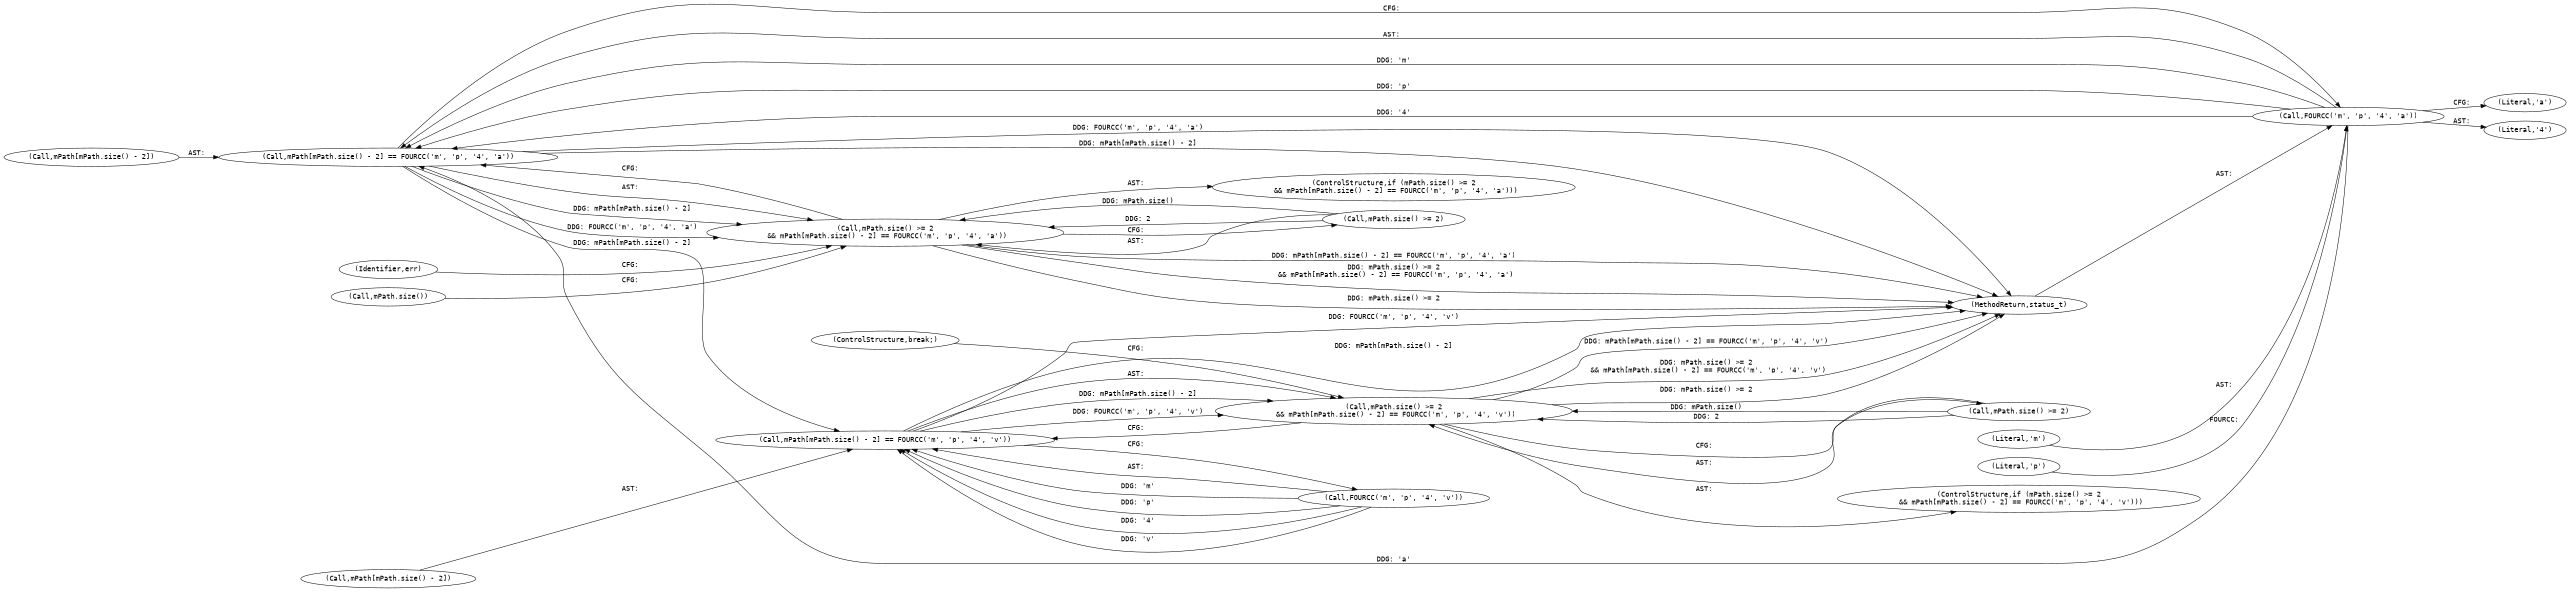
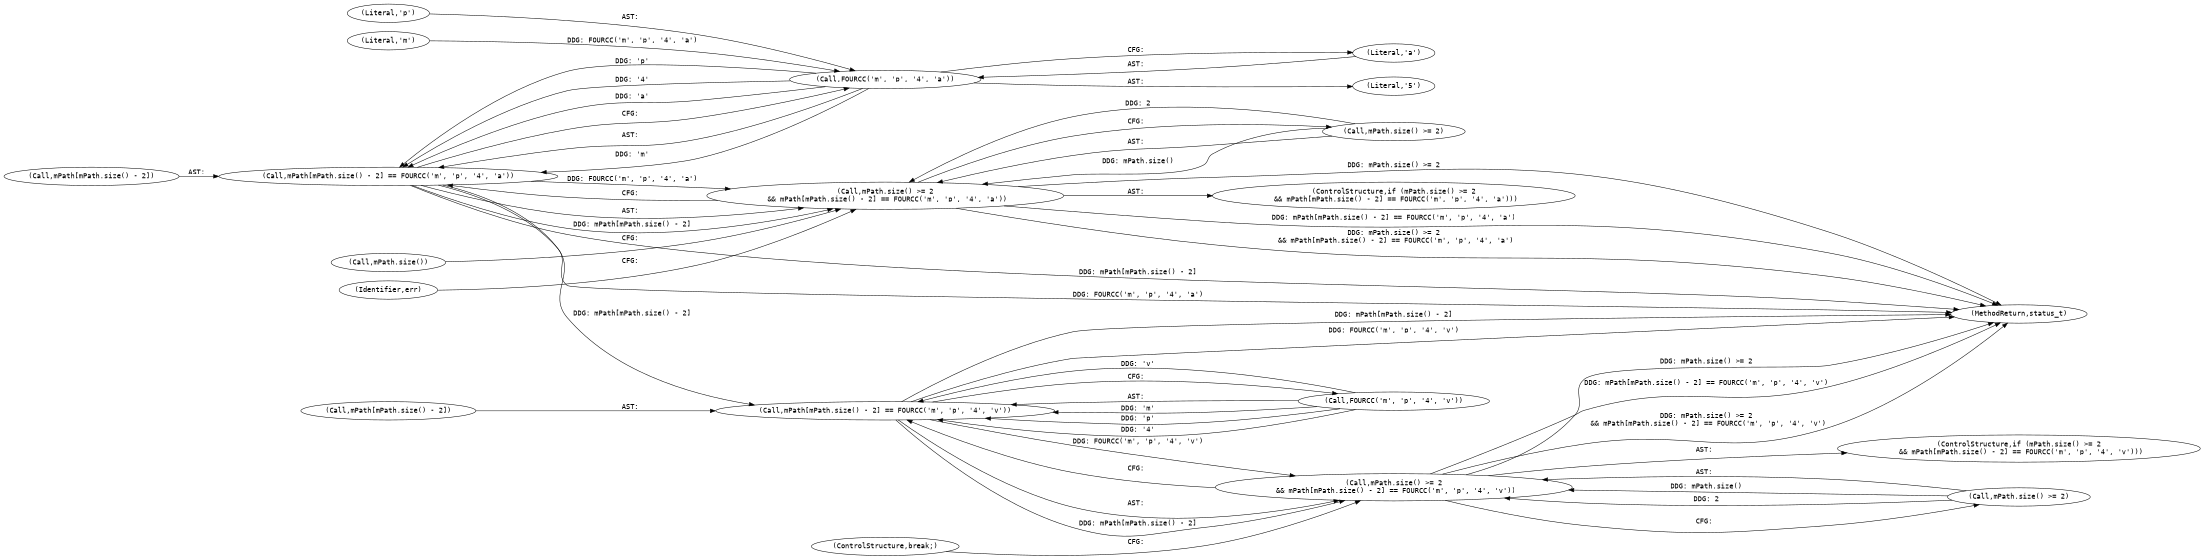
  digraph {
    fontname="DejaVu Sans Mono"
    rankdir=LR
    node [fontname="DejaVu Sans Mono"]
    edge [fontname="DejaVu Sans Mono"]
    n1 [label="(Call,mPath[mPath.size() - 2] == FOURCC('m', 'p', '4', 'a'))"]
    n2 [label="(Call,FOURCC('m', 'p', '4', 'a'))"]
    n3 [label="(Call,mPath.size() >= 2\n && mPath[mPath.size() - 2] == FOURCC('m', 'p', '4', 'a'))"]
    n4 [label="(Call,mPath[mPath.size() - 2] == FOURCC('m', 'p', '4', 'v'))"]
    n5 [label="(MethodReturn,status_t)"]
    n6 [label="(Literal,'a')"]
-   n7 [label="(Literal,'4')"]
+   n7 [label="(Literal,'5')"]
    n8 [label="(Call,mPath.size() >= 2)"]
    n9 [label="(ControlStructure,if (mPath.size() >= 2\n && mPath[mPath.size() - 2] == FOURCC('m', 'p', '4', 'a')))"]
    n10 [label="(Call,mPath.size() >= 2\n && mPath[mPath.size() - 2] == FOURCC('m', 'p', '4', 'v'))"]
    n11 [label="(Call,FOURCC('m', 'p', '4', 'v'))"]
    n12 [label="(ControlStructure,if (mPath.size() >= 2\n && mPath[mPath.size() - 2] == FOURCC('m', 'p', '4', 'v')))"]
    n13 [label="(Call,mPath.size() >= 2)"]
    n14 [label="(Call,mPath.size())"]
    n15 [label="(Call,mPath[mPath.size() - 2])"]
    n16 [label="(Literal,'m')"]
    n17 [label="(ControlStructure,break;)"]
    n18 [label="(Identifier,err)"]
    n19 [label="(Literal,'p')"]
    n20 [label="(Call,mPath[mPath.size() - 2])"]
    n1 -> n2 [label="CFG: "]
    n1 -> n3 [label="AST: "]
    n1 -> n3 [label="DDG: mPath[mPath.size() - 2]"]
    n1 -> n3 [label="DDG: FOURCC('m', 'p', '4', 'a')"]
    n1 -> n4 [label="DDG: mPath[mPath.size() - 2]"]
    n1 -> n5 [label="DDG: FOURCC('m', 'p', '4', 'a')"]
    n1 -> n5 [label="DDG: mPath[mPath.size() - 2]"]
    n2 -> n1 [label="AST: "]
    n2 -> n1 [label="DDG: 'm'"]
    n2 -> n1 [label="DDG: 'p'"]
    n2 -> n1 [label="DDG: '4'"]
    n2 -> n1 [label="DDG: 'a'"]
    n2 -> n6 [label="CFG: "]
    n2 -> n7 [label="AST: "]
    n3 -> n1 [label="CFG: "]
    n3 -> n5 [label="DDG: mPath[mPath.size() - 2] == FOURCC('m', 'p', '4', 'a')"]
    n3 -> n5 [label="DDG: mPath.size() >= 2\n && mPath[mPath.size() - 2] == FOURCC('m', 'p', '4', 'a')"]
    n3 -> n5 [label="DDG: mPath.size() >= 2"]
    n3 -> n8 [label="CFG: "]
    n3 -> n9 [label="AST: "]
    n4 -> n5 [label="DDG: mPath[mPath.size() - 2]"]
    n4 -> n5 [label="DDG: FOURCC('m', 'p', '4', 'v')"]
    n4 -> n10 [label="AST: "]
    n4 -> n10 [label="DDG: mPath[mPath.size() - 2]"]
    n4 -> n10 [label="DDG: FOURCC('m', 'p', '4', 'v')"]
    n4 -> n11 [label="CFG: "]
-   n5 -> n2 [label="AST: "]
+   n6 -> n2 [label="AST: "]
    n8 -> n3 [label="AST: "]
    n8 -> n3 [label="DDG: mPath.size()"]
    n8 -> n3 [label="DDG: 2"]
    n10 -> n4 [label="CFG: "]
    n10 -> n5 [label="DDG: mPath[mPath.size() - 2] == FOURCC('m', 'p', '4', 'v')"]
    n10 -> n5 [label="DDG: mPath.size() >= 2\n && mPath[mPath.size() - 2] == FOURCC('m', 'p', '4', 'v')"]
    n10 -> n5 [label="DDG: mPath.size() >= 2"]
    n10 -> n12 [label="AST: "]
    n10 -> n13 [label="CFG: "]
    n11 -> n4 [label="AST: "]
    n11 -> n4 [label="DDG: 'm'"]
    n11 -> n4 [label="DDG: 'p'"]
    n11 -> n4 [label="DDG: '4'"]
    n11 -> n4 [label="DDG: 'v'"]
    n13 -> n10 [label="AST: "]
    n13 -> n10 [label="DDG: mPath.size()"]
    n13 -> n10 [label="DDG: 2"]
    n14 -> n3 [label="CFG: "]
    n15 -> n4 [label="AST: "]
-   n16 -> n2 [label="AST: "]
+   n16 -> n2 [label="DDG: FOURCC('m', 'p', '4', 'a')"]
    n17 -> n10 [label="CFG: "]
    n18 -> n3 [label="CFG: "]
-   n19 -> n2 [label="FOURCC: "]
+   n19 -> n2 [label="AST: "]
    n20 -> n1 [label="AST: "]
  }
